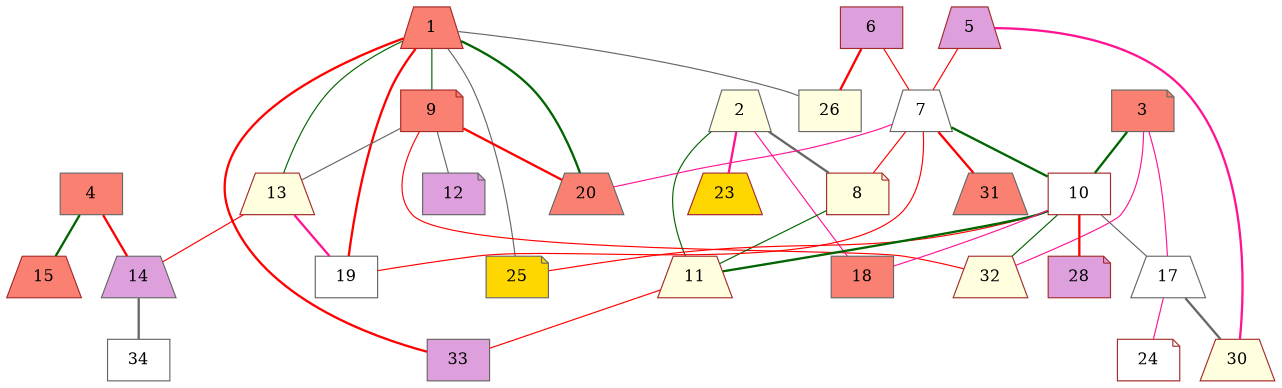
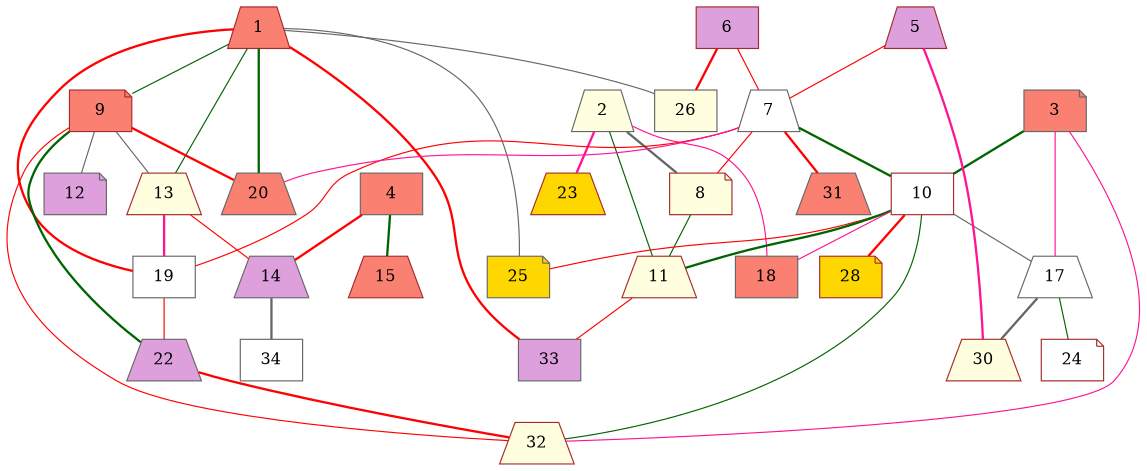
  graph {
    node [color=gray40 fillcolor=salmon shape=trapezium style=filled]
    edge [color=red style=solid weight=1.0]
    1 [color=brown]
    9 [color=brown shape=note]
    13 [color=brown fillcolor=lightyellow]
    19 [fillcolor=white shape=box]
    20
    25 [fillcolor=gold shape=note]
    26 [fillcolor=lightyellow shape=box]
    33 [fillcolor=plum shape=box]
    32 [color=brown fillcolor=lightyellow]
    12 [fillcolor=plum shape=note]
+   22 [fillcolor=plum]
    14 [fillcolor=plum]
    2 [fillcolor=lightyellow]
    8 [color=brown fillcolor=lightyellow shape=note]
    11 [color=brown fillcolor=lightyellow]
    18 [shape=box]
    23 [color=brown fillcolor=gold]
    3 [shape=note]
    10 [color=brown fillcolor=white shape=box]
    17 [fillcolor=white]
-   28 [color=brown fillcolor=plum shape=note]
+   28 [color=brown fillcolor=gold shape=note]
    30 [color=brown fillcolor=lightyellow]
    24 [color=brown fillcolor=white shape=note]
    4 [shape=box]
    15 [color=brown]
    34 [fillcolor=white shape=box]
    5 [color=brown fillcolor=plum]
    7 [fillcolor=white]
    31
    6 [color=brown fillcolor=plum shape=box]
    1 -- 9 [color=darkgreen]
    1 -- 13 [color=darkgreen]
    1 -- 19 [style=bold weight=3.0]
    1 -- 20 [color=darkgreen style=bold weight=2.0]
    1 -- 25 [color=gray40 weight=2.0]
    1 -- 26 [color=gray40]
    1 -- 33 [style=bold]
    9 -- 13 [color=gray40]
    9 -- 20 [style=bold]
    9 -- 32
    9 -- 12 [color=gray40]
+   9 -- 22 [color=darkgreen style=bold]
    13 -- 19 [color=deeppink style=bold weight=3.0]
    13 -- 14
+   19 -- 22
+   22 -- 32 [style=bold]
    14 -- 34 [color=gray40 style=bold]
    2 -- 8 [color=gray40 style=bold]
    2 -- 11 [color=darkgreen]
    2 -- 18 [color=deeppink]
    2 -- 23 [color=deeppink style=bold]
    8 -- 11 [color=darkgreen]
    11 -- 33
    3 -- 32 [color=deeppink]
    3 -- 10 [color=darkgreen style=bold]
    3 -- 17 [color=deeppink]
    10 -- 25
    10 -- 32 [color=darkgreen]
    10 -- 11 [color=darkgreen style=bold]
    10 -- 18 [color=deeppink]
    10 -- 17 [color=gray40]
    10 -- 28 [style=bold]
    17 -- 30 [color=gray40 style=bold]
-   17 -- 24 [color=deeppink]
+   17 -- 24 [color=darkgreen]
    4 -- 14 [style=bold]
    4 -- 15 [color=darkgreen style=bold]
    5 -- 30 [color=deeppink style=bold]
    5 -- 7
    7 -- 19 [weight=2.0]
    7 -- 20 [color=deeppink]
    7 -- 8
    7 -- 10 [color=darkgreen style=bold]
    7 -- 31 [style=bold]
    6 -- 26 [style=bold]
    6 -- 7
  }
